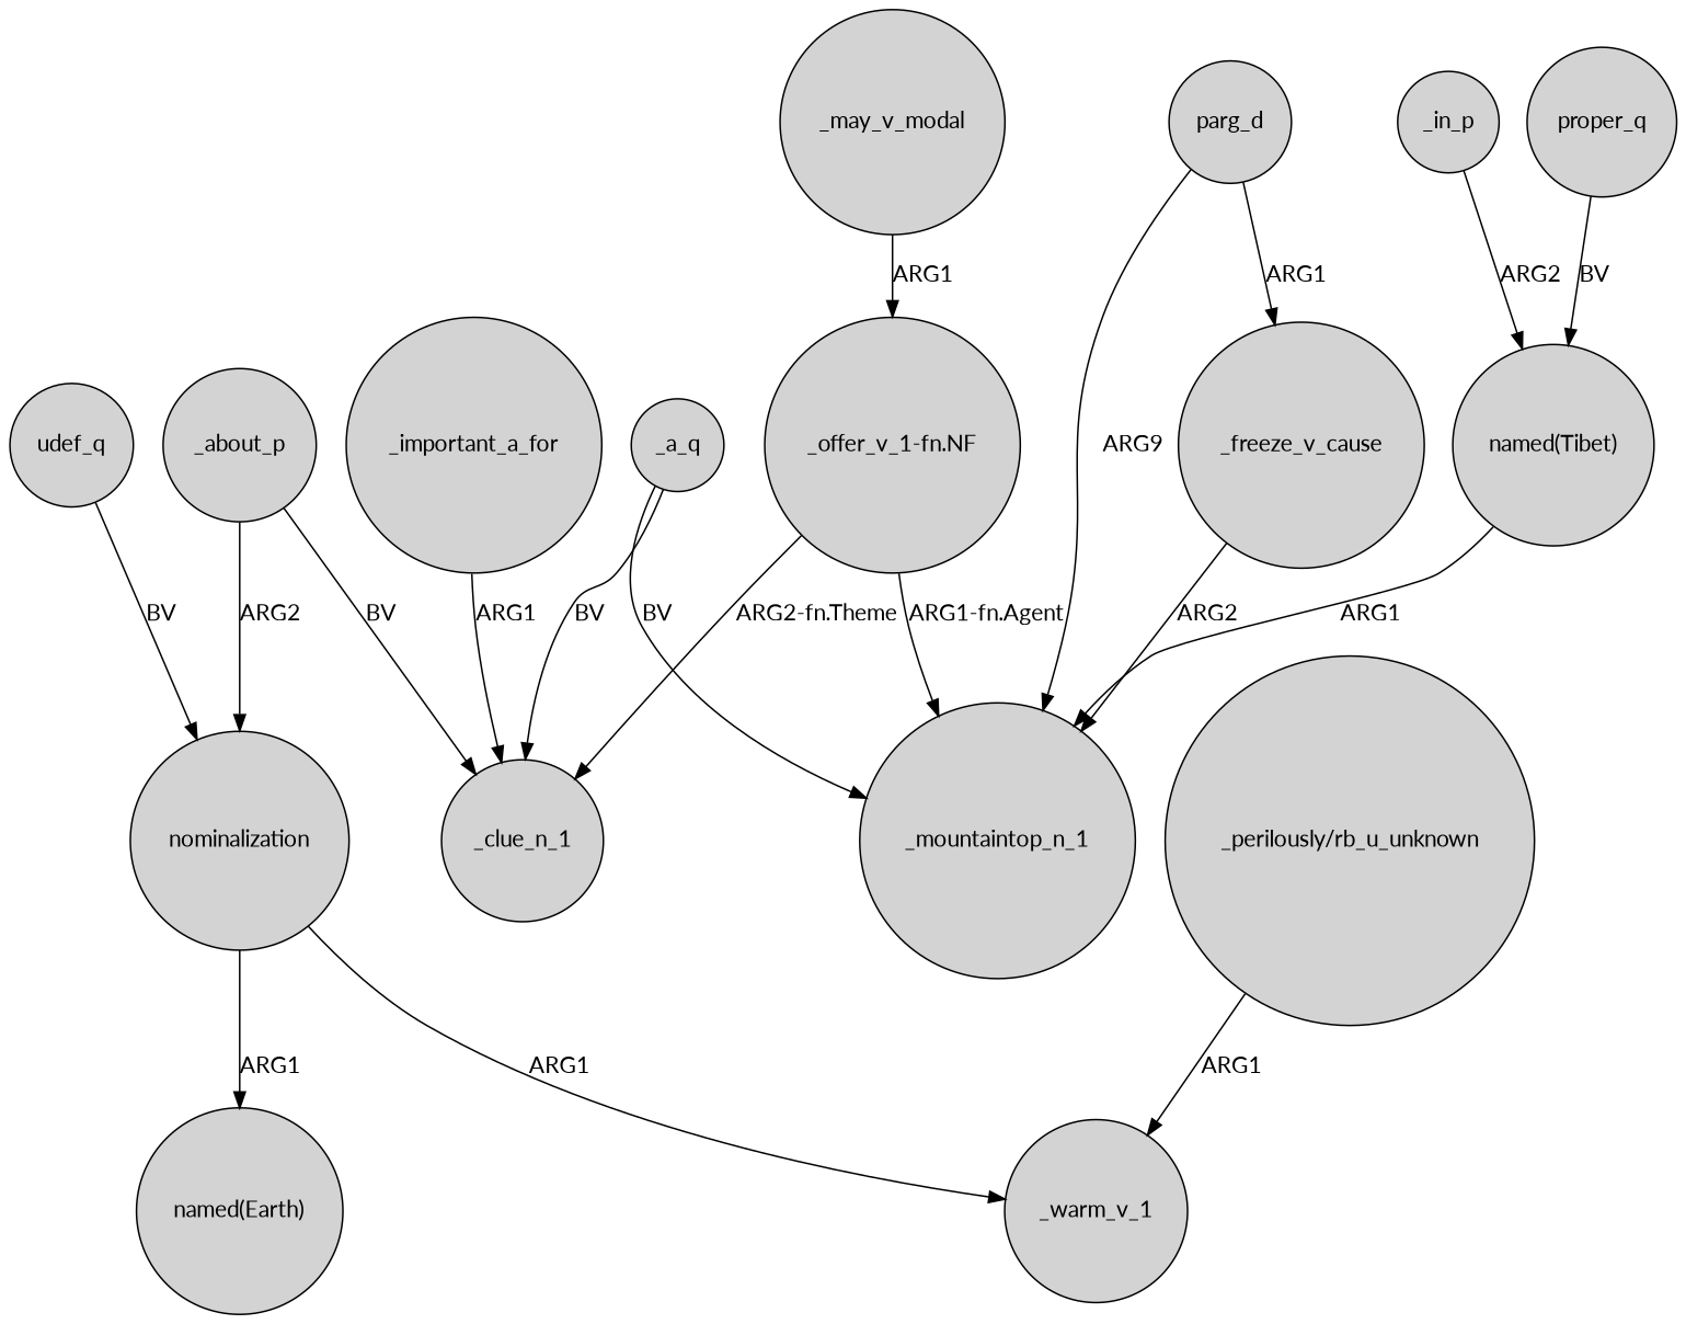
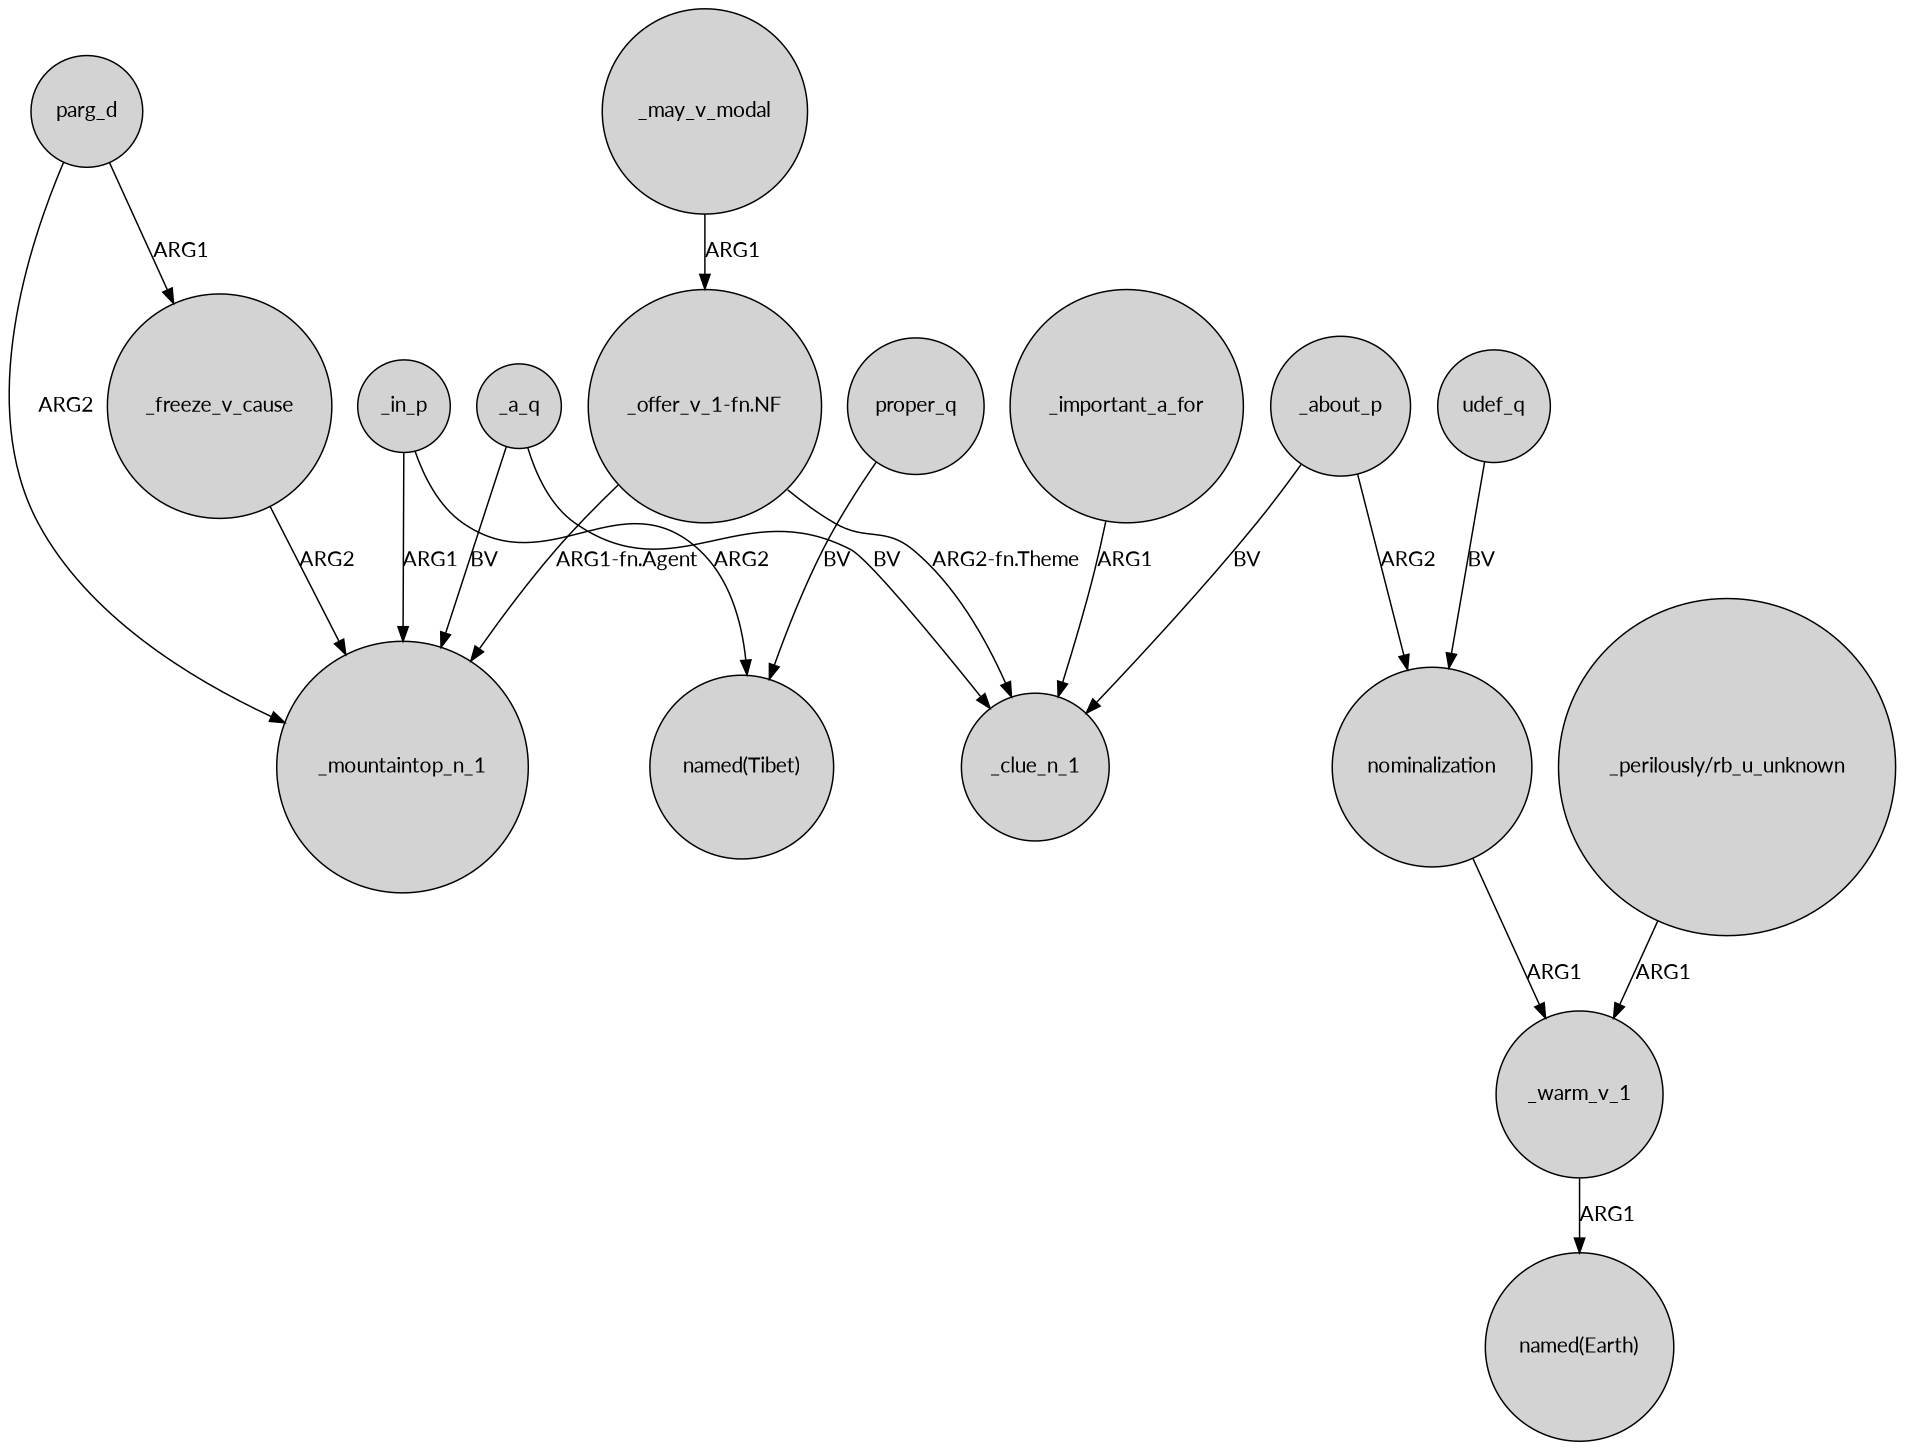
  digraph {
    fontname=Lato
    node [fontname=Lato shape=circle style=filled]
    edge [fontname=Lato]
    _freeze_v_cause
    _mountaintop_n_1
    _in_p
    "named(Tibet)"
    _about_p
    nominalization
    _clue_n_1
    _warm_v_1
    "named(Earth)"
    "_offer_v_1-fn.NF"
    _a_q
    "_perilously/rb_u_unknown"
    proper_q
    _important_a_for
    parg_d
    udef_q
    _may_v_modal
    _freeze_v_cause -> _mountaintop_n_1 [label=ARG2]
-   "named(Tibet)" -> _mountaintop_n_1 [label=ARG1]
+   _in_p -> _mountaintop_n_1 [label=ARG1]
    _in_p -> "named(Tibet)" [label=ARG2]
    _about_p -> nominalization [label=ARG2]
    _about_p -> _clue_n_1 [label=BV]
    nominalization -> _warm_v_1 [label=ARG1]
-   nominalization -> "named(Earth)" [label=ARG1]
+   _warm_v_1 -> "named(Earth)" [label=ARG1]
    "_offer_v_1-fn.NF" -> _mountaintop_n_1 [label="ARG1-fn.Agent"]
    "_offer_v_1-fn.NF" -> _clue_n_1 [label="ARG2-fn.Theme"]
    _a_q -> _mountaintop_n_1 [label=BV]
    _a_q -> _clue_n_1 [label=BV]
    "_perilously/rb_u_unknown" -> _warm_v_1 [label=ARG1]
    proper_q -> "named(Tibet)" [label=BV]
    _important_a_for -> _clue_n_1 [label=ARG1]
    parg_d -> _freeze_v_cause [label=ARG1]
-   parg_d -> _mountaintop_n_1 [label=ARG9]
+   parg_d -> _mountaintop_n_1 [label=ARG2]
    udef_q -> nominalization [label=BV]
    _may_v_modal -> "_offer_v_1-fn.NF" [label=ARG1]
  }
